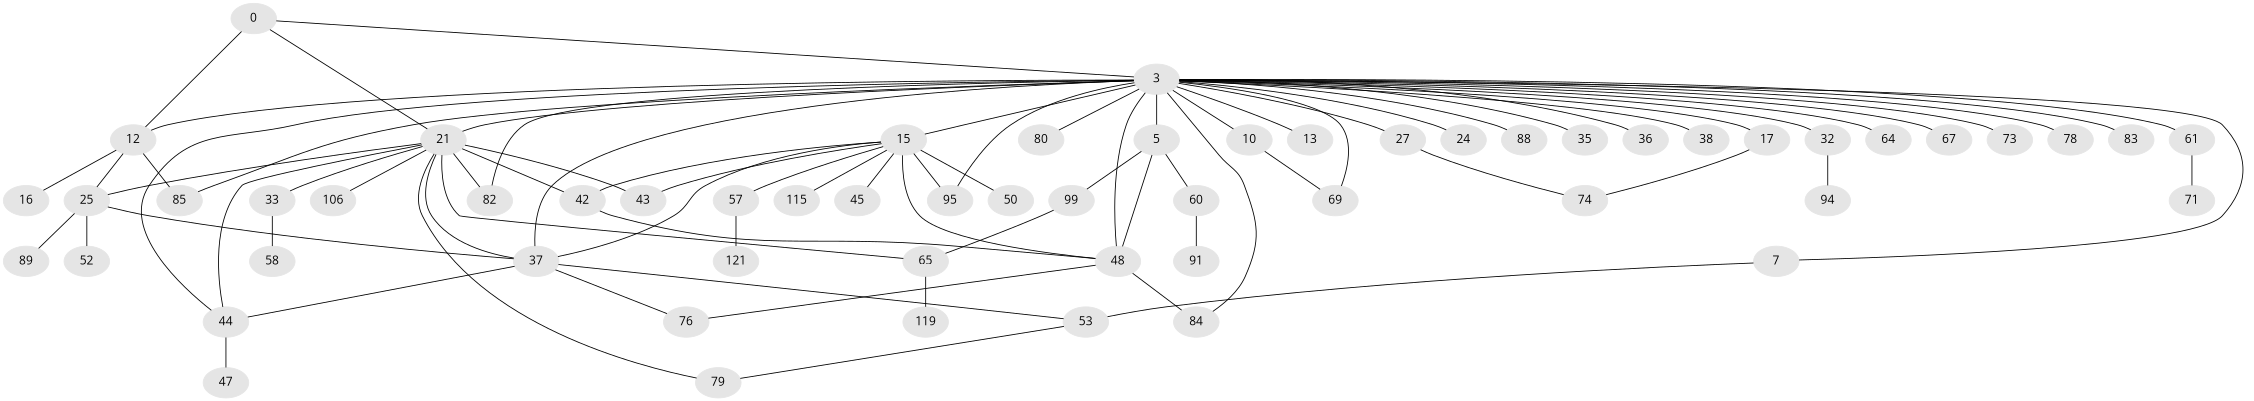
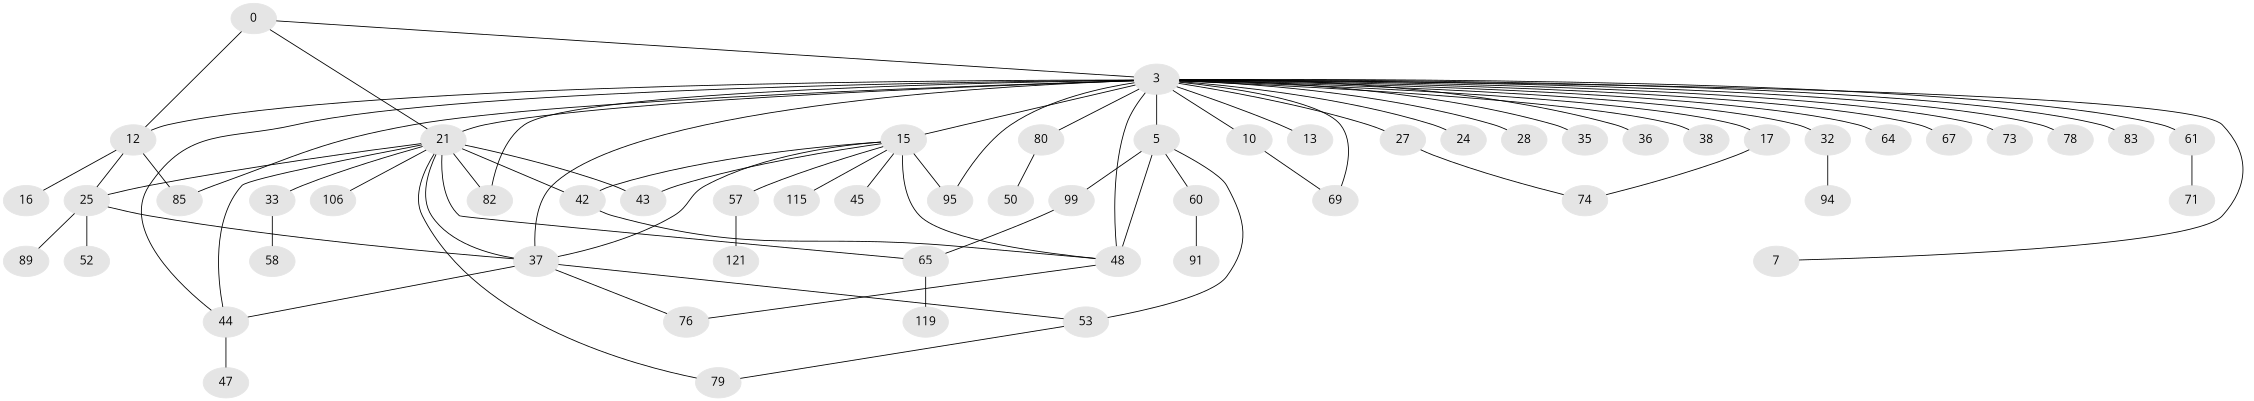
  graph {
    fontname="Open Sans"
    node [color=gray90 fontname="Open Sans" style=filled]
    edge [fontname="Open Sans"]
    n1 [label=0 super="+2"]
    3 [super="+81+9+123+66+18+19+8+4+72"]
    12 [super="+55"]
    21 [super="+31+23+29"]
    5 [super="+46+92+93"]
    7
    10 [super="+62+114+102"]
    13
    15 [super="+22+109"]
    17
    24
    27
-   28 [label=88]
+   28
    35 [super="+108"]
    36
    38
    n17 [label=32]
    44
    48 [super="+70+59+97+87"]
    61
    64
    67
    69
    73
    78
    80
    82
    83
-   84
    85
    95 [super="+107"]
    37 [super="+105+49"]
    16 [super="+34+30"]
    25 [super="+40"]
    65 [super="+122+90"]
    42
    43
    33 [super="+120"]
    79
    106
    53
    60
    99
    45
    50
    57
    115
    74
    94 [super="+116+104"]
    47
    76
    71
    91
    119
    52
    89
    121
    58
    n1 -- 3
    n1 -- 12 [weight=2]
    n1 -- 21
    3 -- 12 [weight=2]
    3 -- 21 [weight=3]
    3 -- 5 [weight=4]
    3 -- 7
    3 -- 10
    3 -- 13
    3 -- 15 [weight=3]
    3 -- 17
    3 -- 24
    3 -- 27
    3 -- 28
    3 -- 35
    3 -- 36
    3 -- 38
    3 -- n17
    3 -- 44
    3 -- 48 [weight=3]
    3 -- 61
    3 -- 64
    3 -- 67
    3 -- 69
    3 -- 73
    3 -- 78
    3 -- 80
    3 -- 82
    3 -- 83
-   3 -- 84
    3 -- 85
    3 -- 95
    3 -- 37
    12 -- 85
    12 -- 16
    12 -- 25
    21 -- 44
    21 -- 82
    21 -- 37
    21 -- 25
    21 -- 65
    21 -- 42
    21 -- 43 [weight=2]
    21 -- 33
    21 -- 79
    21 -- 106
    5 -- 48
-   7 -- 53
+   5 -- 53
    5 -- 60
    5 -- 99
    10 -- 69
    15 -- 48 [weight=2]
    15 -- 95
    15 -- 37
    15 -- 42
    15 -- 43
    15 -- 45
-   15 -- 50
+   80 -- 50
    15 -- 57
    15 -- 115
    17 -- 74
    27 -- 74
    n17 -- 94
    44 -- 47
-   48 -- 84
    48 -- 76
    61 -- 71
    37 -- 44
    37 -- 53
    37 -- 76
    25 -- 37
    25 -- 52
    25 -- 89
    65 -- 119
    42 -- 48
    33 -- 58
    53 -- 79
    60 -- 91
    99 -- 65
    57 -- 121
  }
